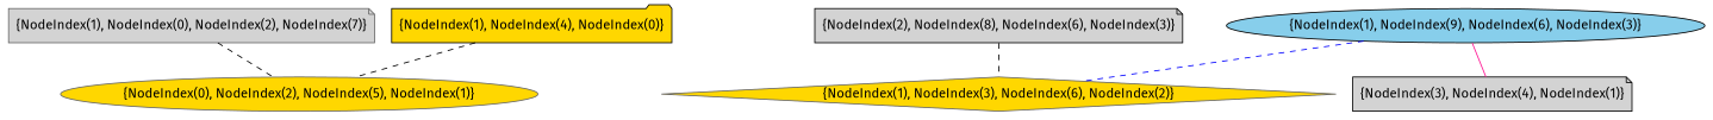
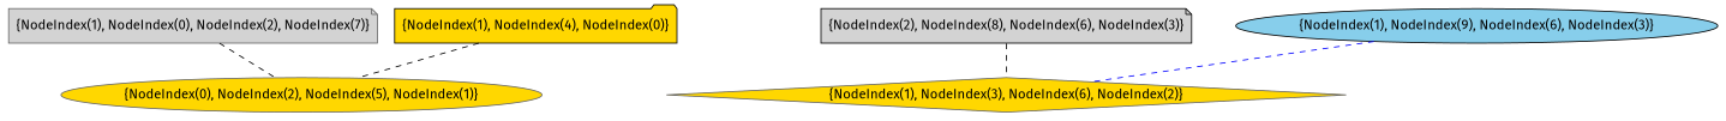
  graph {
    fontname="Fira Sans"
    node [color=black fillcolor=gold fontname="Fira Sans" shape=note style=filled]
    edge [color=black fontname="Fira Sans" style=dashed]
    n1 [color=gray40 label="{NodeIndex(0), NodeIndex(2), NodeIndex(5), NodeIndex(1)}" shape=ellipse]
    n2 [color=gray40 fillcolor=lightgrey label="{NodeIndex(1), NodeIndex(0), NodeIndex(2), NodeIndex(7)}"]
    n3 [color=gray40 label="{NodeIndex(1), NodeIndex(3), NodeIndex(6), NodeIndex(2)}" shape=diamond]
    n4 [label="{NodeIndex(1), NodeIndex(4), NodeIndex(0)}" shape=folder]
-   n5 [fillcolor=lightgrey label="{NodeIndex(3), NodeIndex(4), NodeIndex(1)}"]
    n6 [fillcolor=skyblue label="{NodeIndex(1), NodeIndex(9), NodeIndex(6), NodeIndex(3)}" shape=ellipse]
    n7 [fillcolor=lightgrey label="{NodeIndex(2), NodeIndex(8), NodeIndex(6), NodeIndex(3)}"]
    n2 -- n1
    n4 -- n1
    n6 -- n3 [color=blue]
-   n6 -- n5 [color=deeppink style=solid]
    n7 -- n3
  }
